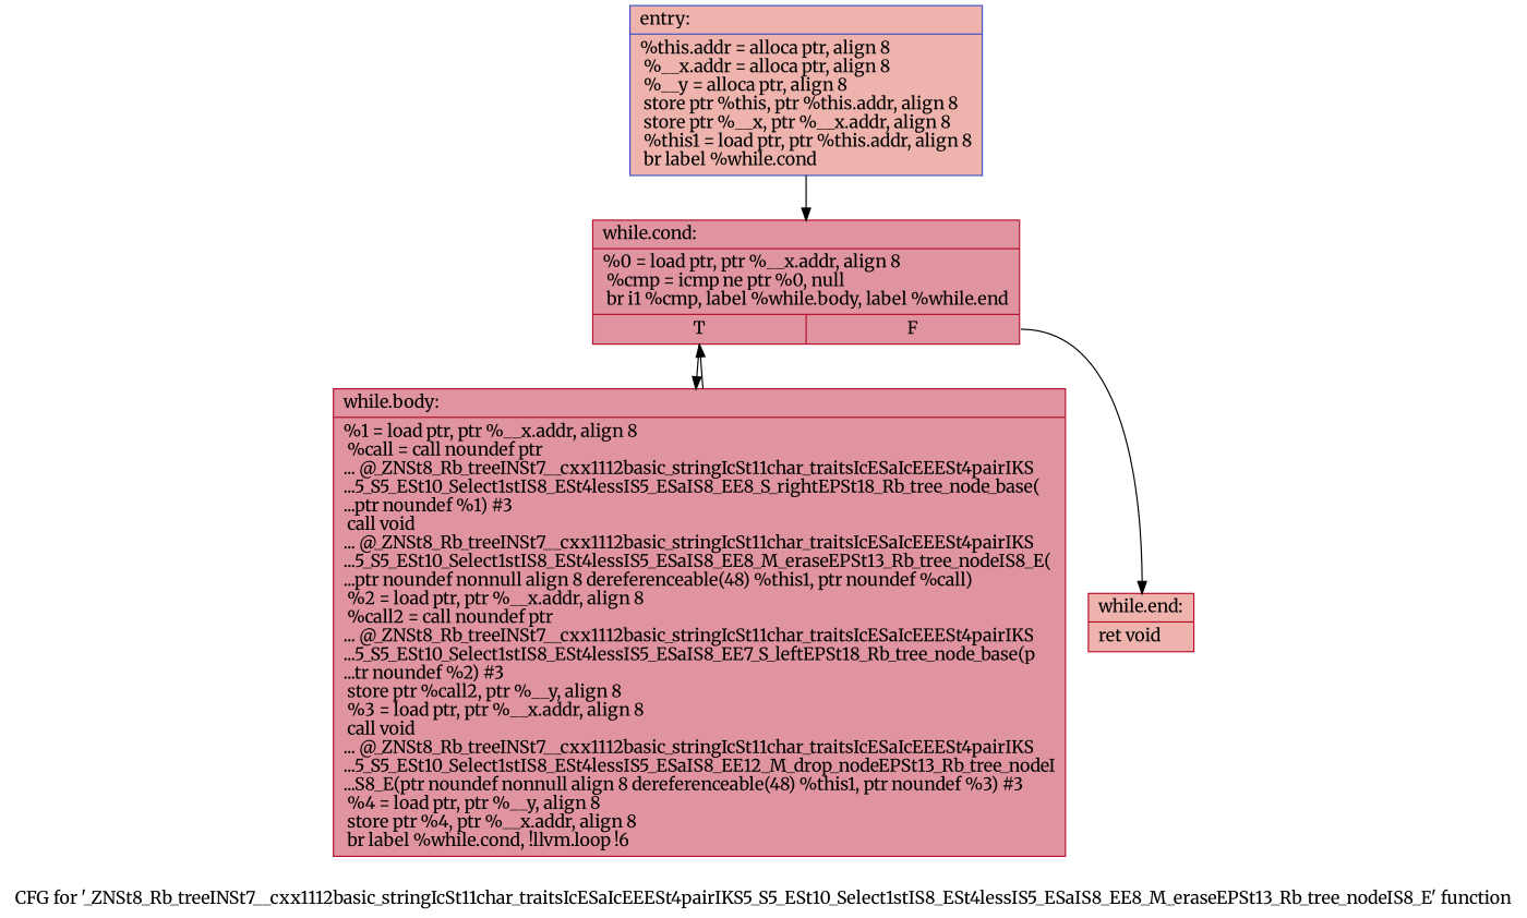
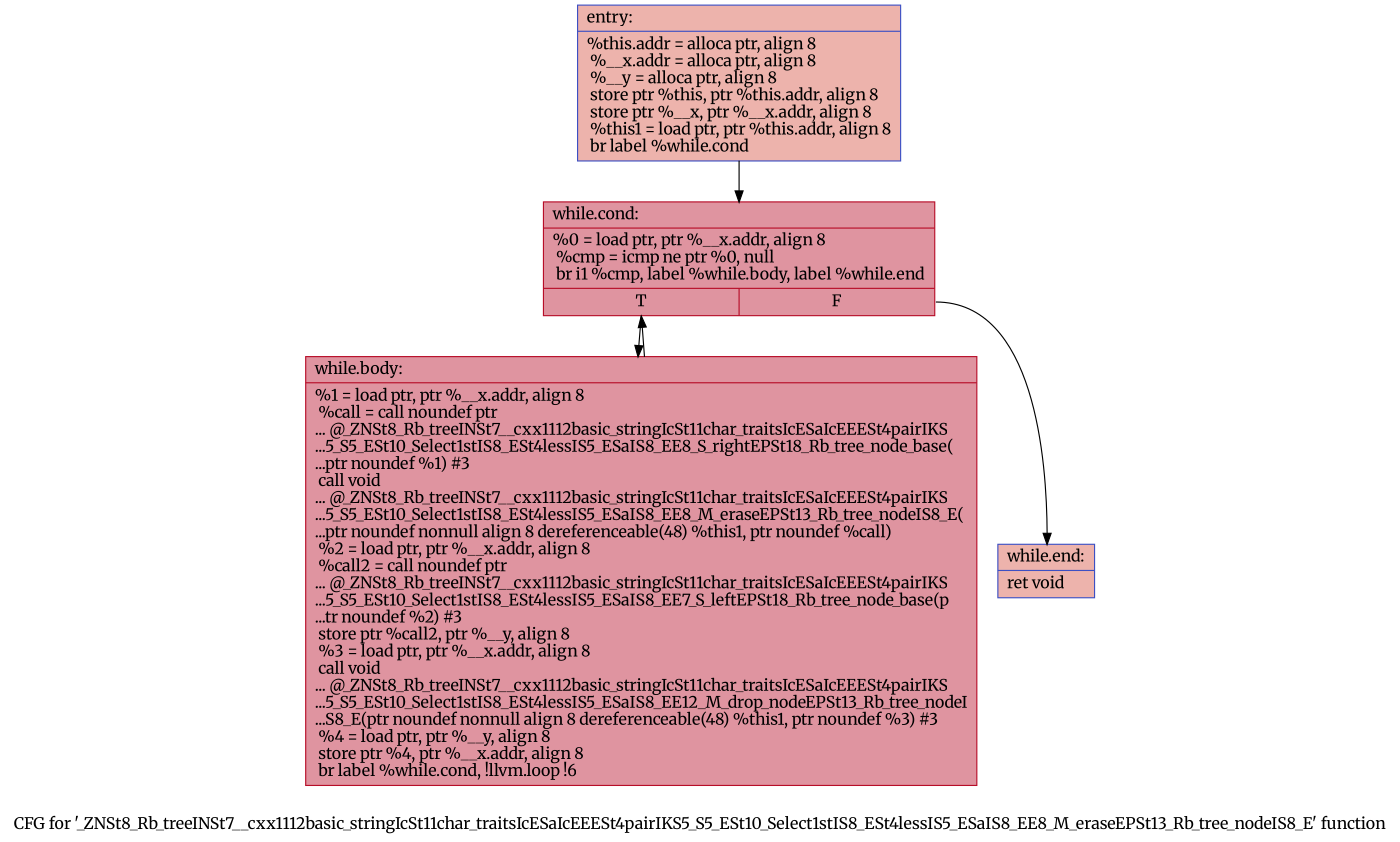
  digraph {
    label="CFG for '_ZNSt8_Rb_treeINSt7__cxx1112basic_stringIcSt11char_traitsIcESaIcEEESt4pairIKS5_S5_ESt10_Select1stIS8_ESt4lessIS5_ESaIS8_EE8_M_eraseEPSt13_Rb_tree_nodeIS8_E' function"
    fontname=Merriweather
    node [color="#3d50c3ff" fillcolor="#d6524470" fontname=Merriweather shape=record style=filled]
    edge [fontname=Merriweather]
    n1 [label="{entry:\l|  %this.addr = alloca ptr, align 8\l  %__x.addr = alloca ptr, align 8\l  %__y = alloca ptr, align 8\l  store ptr %this, ptr %this.addr, align 8\l  store ptr %__x, ptr %__x.addr, align 8\l  %this1 = load ptr, ptr %this.addr, align 8\l  br label %while.cond\l}"]
    n2 [color="#b70d28ff" fillcolor="#b70d2870" label="{while.cond:\l|  %0 = load ptr, ptr %__x.addr, align 8\l  %cmp = icmp ne ptr %0, null\l  br i1 %cmp, label %while.body, label %while.end\l|{<s0>T|<s1>F}}"]
    n3 [color="#b70d28ff" fillcolor="#b70d2870" label="{while.body:\l|  %1 = load ptr, ptr %__x.addr, align 8\l  %call = call noundef ptr\l... @_ZNSt8_Rb_treeINSt7__cxx1112basic_stringIcSt11char_traitsIcESaIcEEESt4pairIKS\l...5_S5_ESt10_Select1stIS8_ESt4lessIS5_ESaIS8_EE8_S_rightEPSt18_Rb_tree_node_base(\l...ptr noundef %1) #3\l  call void\l... @_ZNSt8_Rb_treeINSt7__cxx1112basic_stringIcSt11char_traitsIcESaIcEEESt4pairIKS\l...5_S5_ESt10_Select1stIS8_ESt4lessIS5_ESaIS8_EE8_M_eraseEPSt13_Rb_tree_nodeIS8_E(\l...ptr noundef nonnull align 8 dereferenceable(48) %this1, ptr noundef %call)\l  %2 = load ptr, ptr %__x.addr, align 8\l  %call2 = call noundef ptr\l... @_ZNSt8_Rb_treeINSt7__cxx1112basic_stringIcSt11char_traitsIcESaIcEEESt4pairIKS\l...5_S5_ESt10_Select1stIS8_ESt4lessIS5_ESaIS8_EE7_S_leftEPSt18_Rb_tree_node_base(p\l...tr noundef %2) #3\l  store ptr %call2, ptr %__y, align 8\l  %3 = load ptr, ptr %__x.addr, align 8\l  call void\l... @_ZNSt8_Rb_treeINSt7__cxx1112basic_stringIcSt11char_traitsIcESaIcEEESt4pairIKS\l...5_S5_ESt10_Select1stIS8_ESt4lessIS5_ESaIS8_EE12_M_drop_nodeEPSt13_Rb_tree_nodeI\l...S8_E(ptr noundef nonnull align 8 dereferenceable(48) %this1, ptr noundef %3) #3\l  %4 = load ptr, ptr %__y, align 8\l  store ptr %4, ptr %__x.addr, align 8\l  br label %while.cond, !llvm.loop !6\l}"]
-   n4 [color="#b70d28ff" label="{while.end:\l|  ret void\l}"]
+   n4 [label="{while.end:\l|  ret void\l}"]
    n1 -> n2
    n2 -> n3 [tailport=s0]
    n2 -> n4 [tailport=s1]
    n3 -> n2
  }
